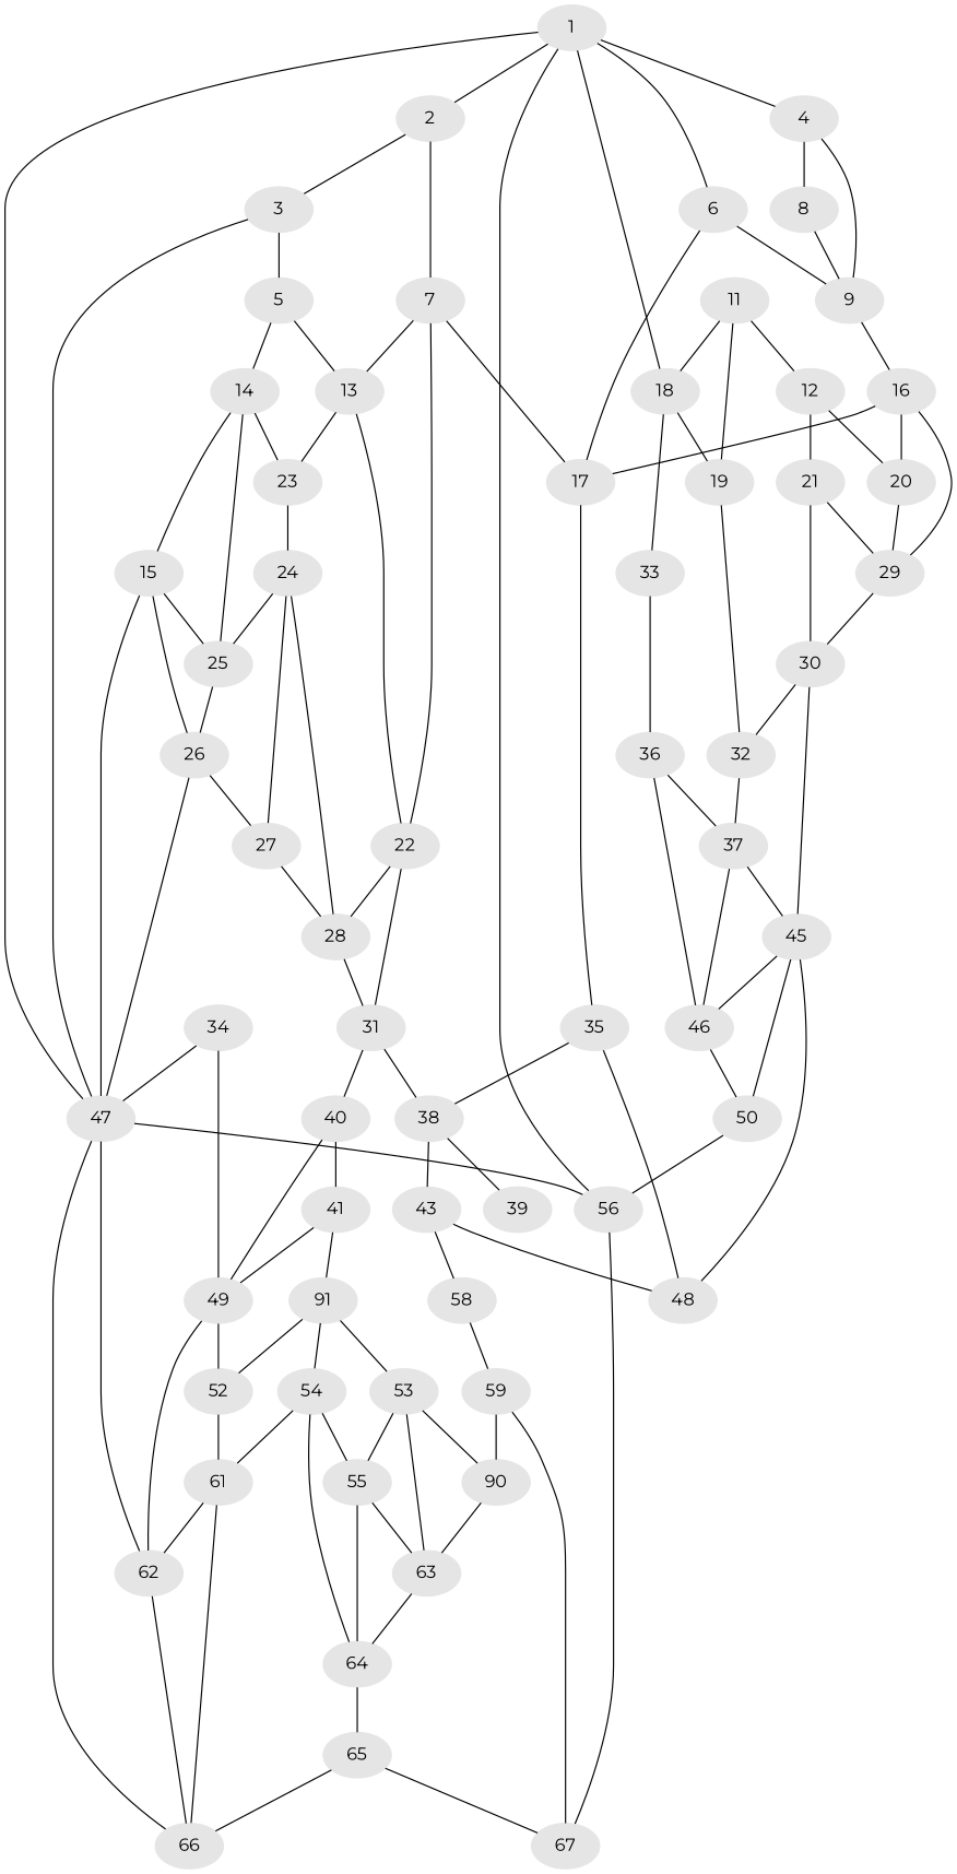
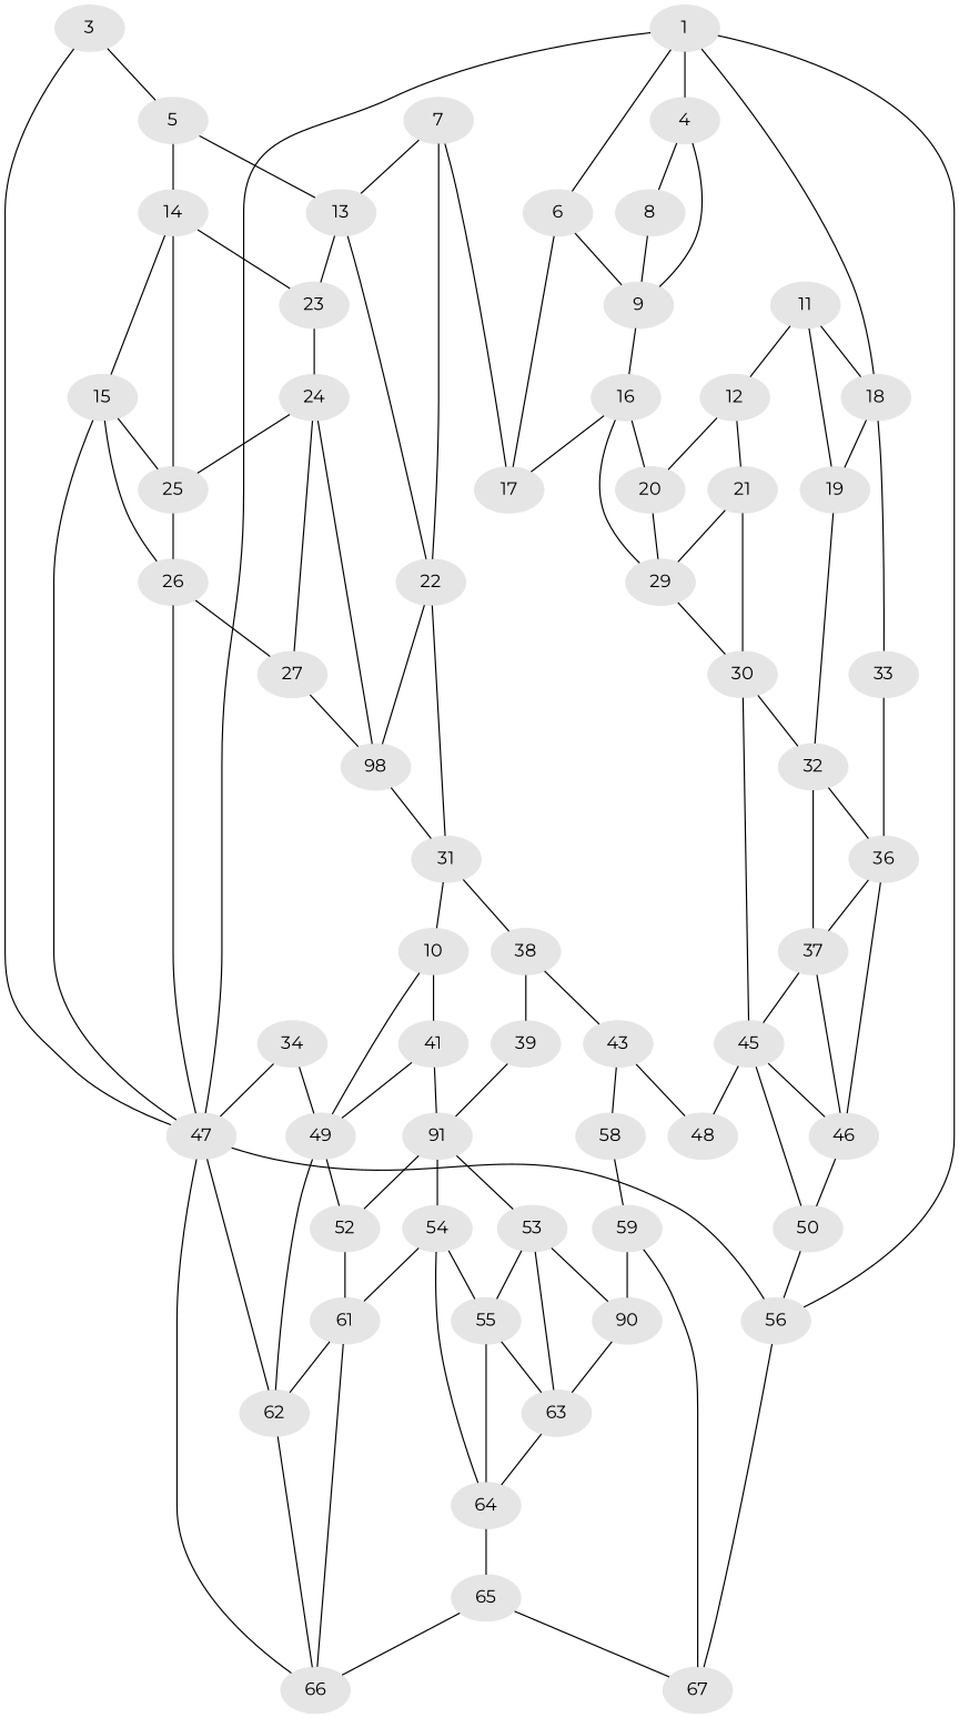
  graph {
    fontname=Montserrat
    node [color=gray90 fontname=Montserrat style=filled]
    edge [fontname=Montserrat weight=1.0]
    1
-   2
    4
    6
    18
    47
    56
    3
    7
    8
    9
    17
    19
    33
    62
    66
    67
    5
    13
    22
    14
    16
    23
    15
    25
-   35
-   28
+   28 [label=98]
    31
    20
    29
    11
    12
    21
    32
    30
    24
    26
    27
    38
    48
    36
    37
    45
-   40
+   40 [label=10]
    46
    50
    39
    43
    49
    41
    34
    52
    n53 [label=91]
    58
    53
    54
    59
    n58 [label=90]
    63
    61
    55
    64
    65
-   1 -- 2
    1 -- 4
    1 -- 6
    1 -- 18
    1 -- 47
    1 -- 56
-   2 -- 3
-   2 -- 7
    4 -- 8
    4 -- 9
    6 -- 9
    6 -- 17
    18 -- 19
    18 -- 33
    47 -- 56
    47 -- 62
    47 -- 66
    56 -- 67
    3 -- 47
    3 -- 5
    7 -- 17
    7 -- 13
    7 -- 22
    8 -- 9
    9 -- 16
-   17 -- 35
    19 -- 32
    33 -- 36
    62 -- 66
    5 -- 13
    5 -- 14
    13 -- 22
    13 -- 23
    22 -- 28
    22 -- 31
    14 -- 23
    14 -- 15
    14 -- 25
    16 -- 17
    16 -- 20
    16 -- 29
    23 -- 24
    15 -- 47
    15 -- 25
    15 -- 26
    25 -- 26
-   35 -- 38
-   35 -- 48 [weight=2.0]
    28 -- 31
    31 -- 38
    31 -- 40
    20 -- 29
    29 -- 30
    11 -- 18
    11 -- 19
    11 -- 12
    12 -- 20
    12 -- 21
    21 -- 29
    21 -- 30
+   32 -- 36
    32 -- 37
    30 -- 32
    30 -- 45
    24 -- 25
    24 -- 28
    24 -- 27 [weight=2.0]
    26 -- 47
    26 -- 27
    27 -- 28
    38 -- 39
    38 -- 43
    36 -- 37
    36 -- 46
    37 -- 45
    37 -- 46
    45 -- 48 [weight=2.0]
    45 -- 46
    45 -- 50
    40 -- 49
    40 -- 41
    46 -- 50 [weight=2.0]
    50 -- 56
+   39 -- n53
    43 -- 48
    43 -- 58
    49 -- 62
    49 -- 52
    41 -- 49
    41 -- n53
    34 -- 47
    34 -- 49 [weight=2.0]
    52 -- 61
    n53 -- 52
    n53 -- 53
    n53 -- 54
    58 -- 59
    53 -- n58
    53 -- 63
    53 -- 55
    54 -- 61
    54 -- 55
    54 -- 64
    59 -- 67
    59 -- n58
    n58 -- 63
    63 -- 64
    61 -- 62
    61 -- 66
    55 -- 63
    55 -- 64
    64 -- 65
    65 -- 66
    65 -- 67
  }
